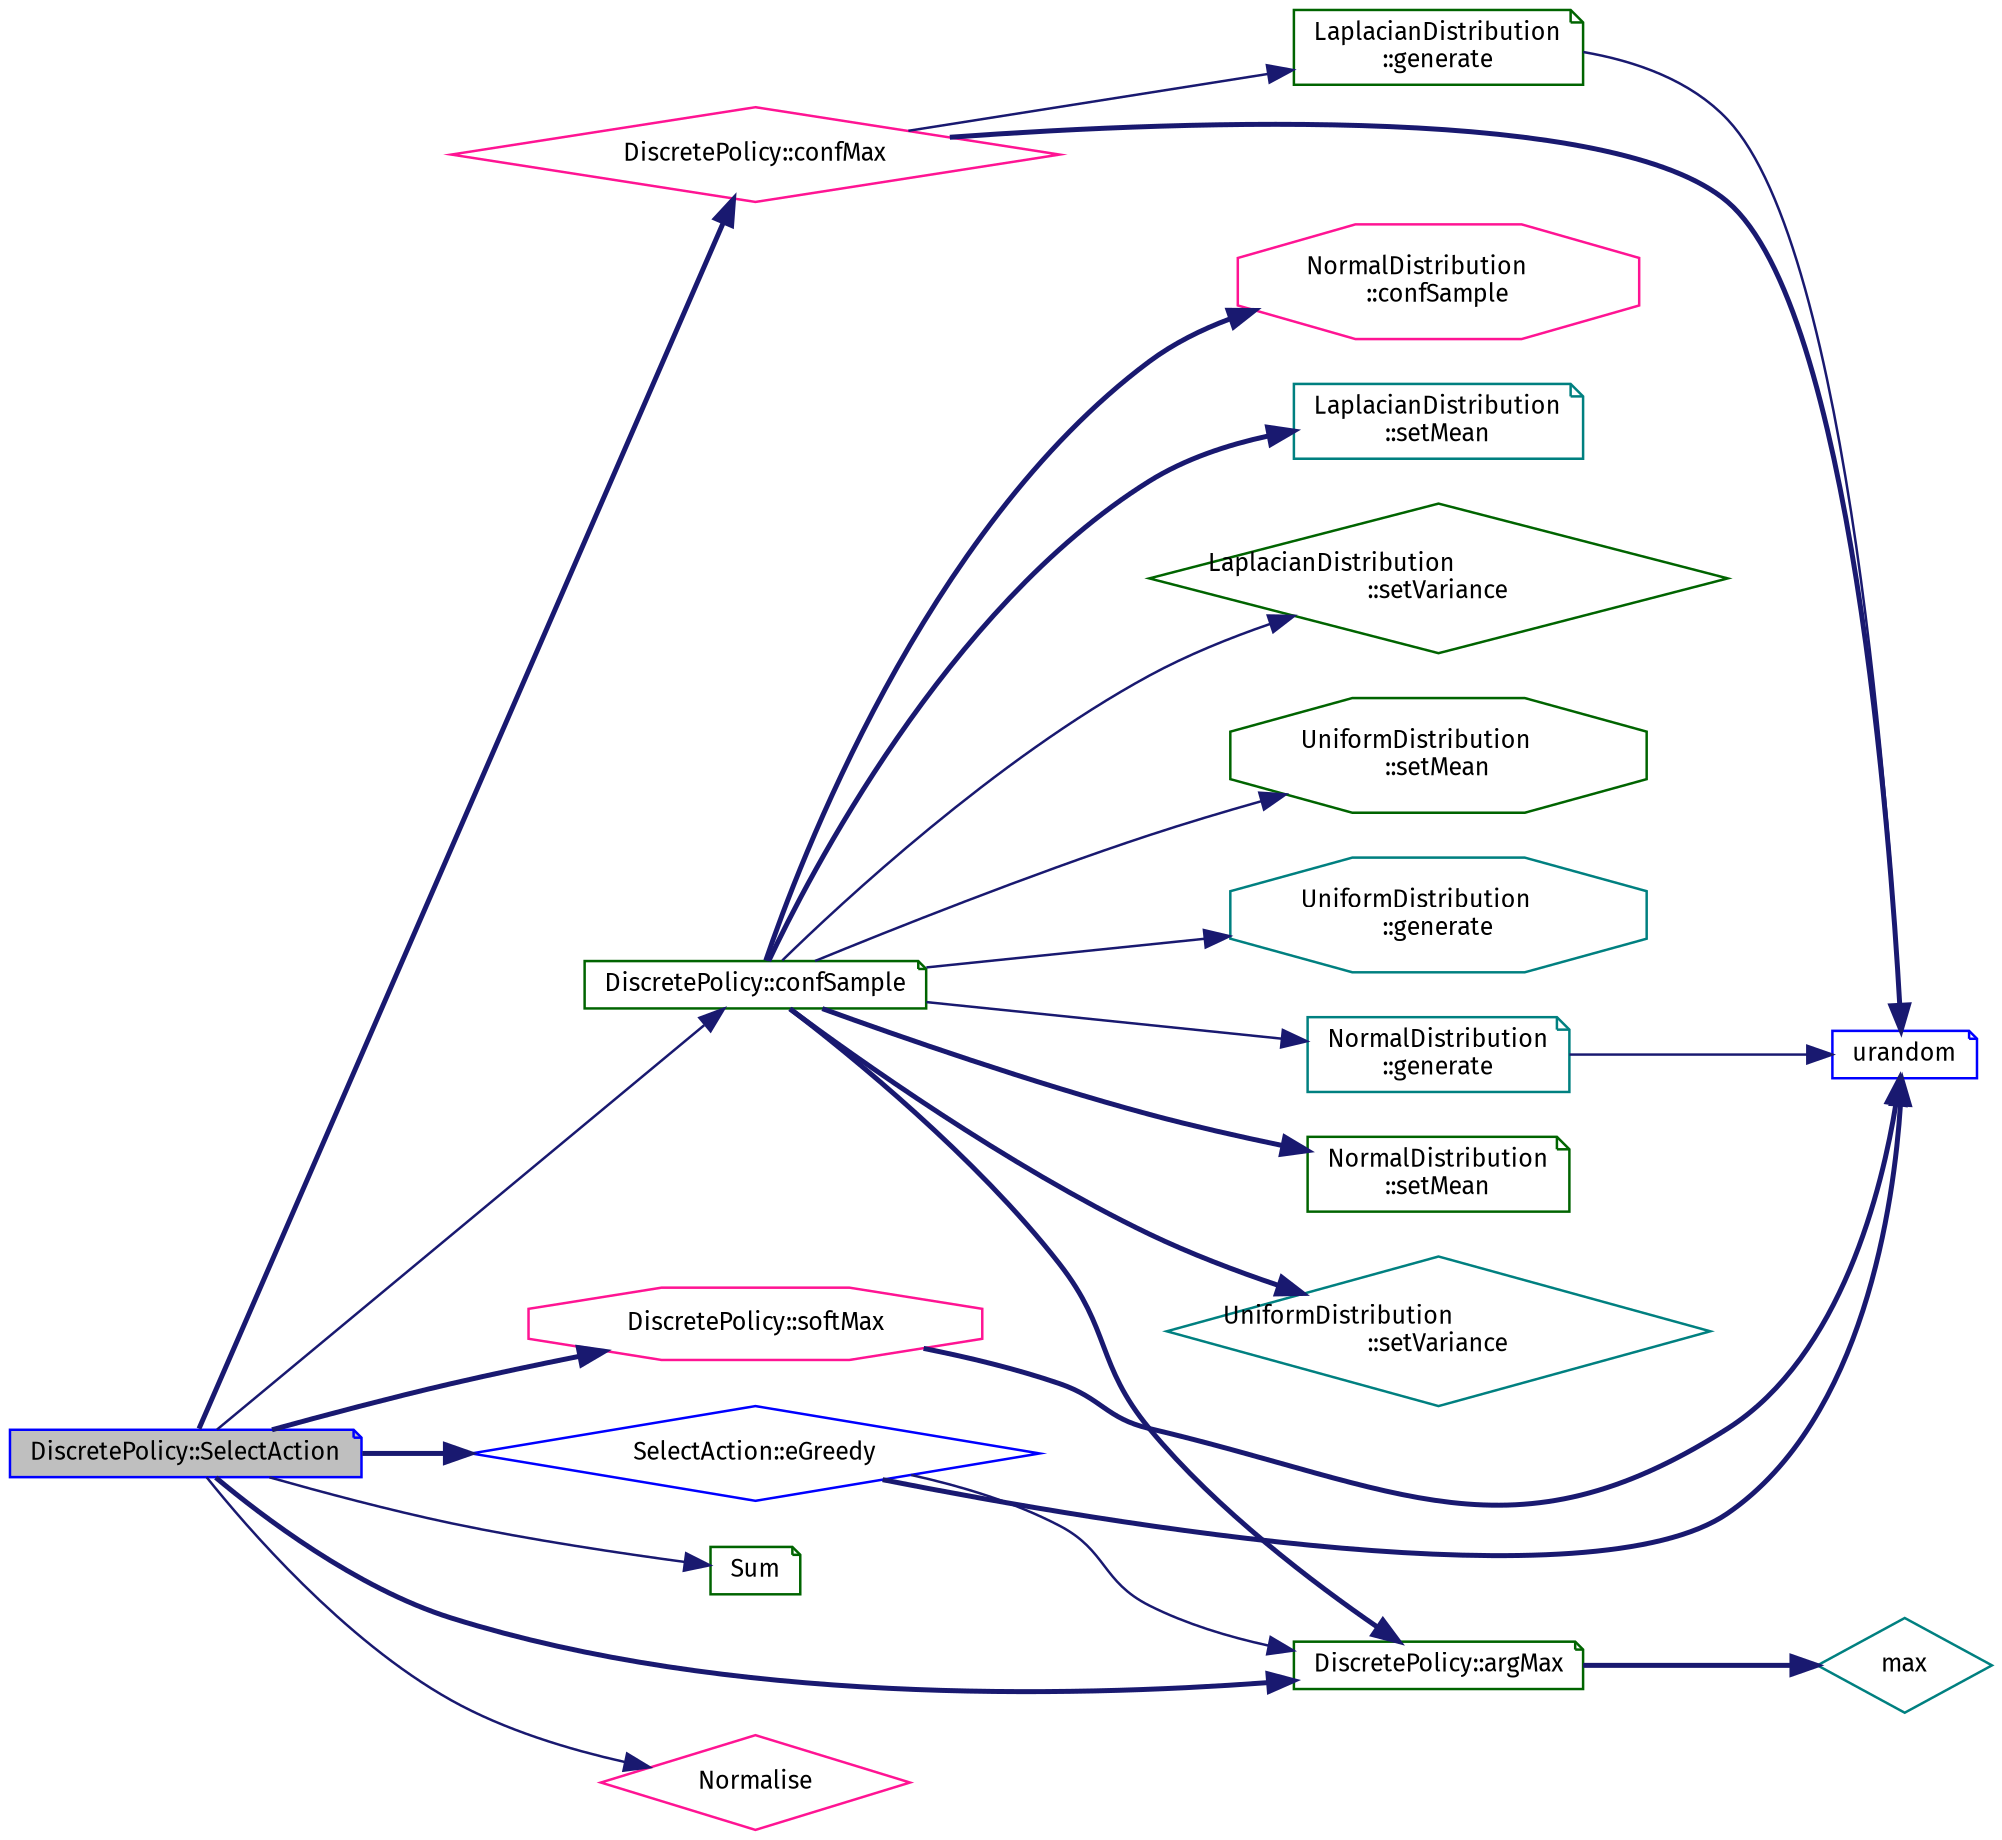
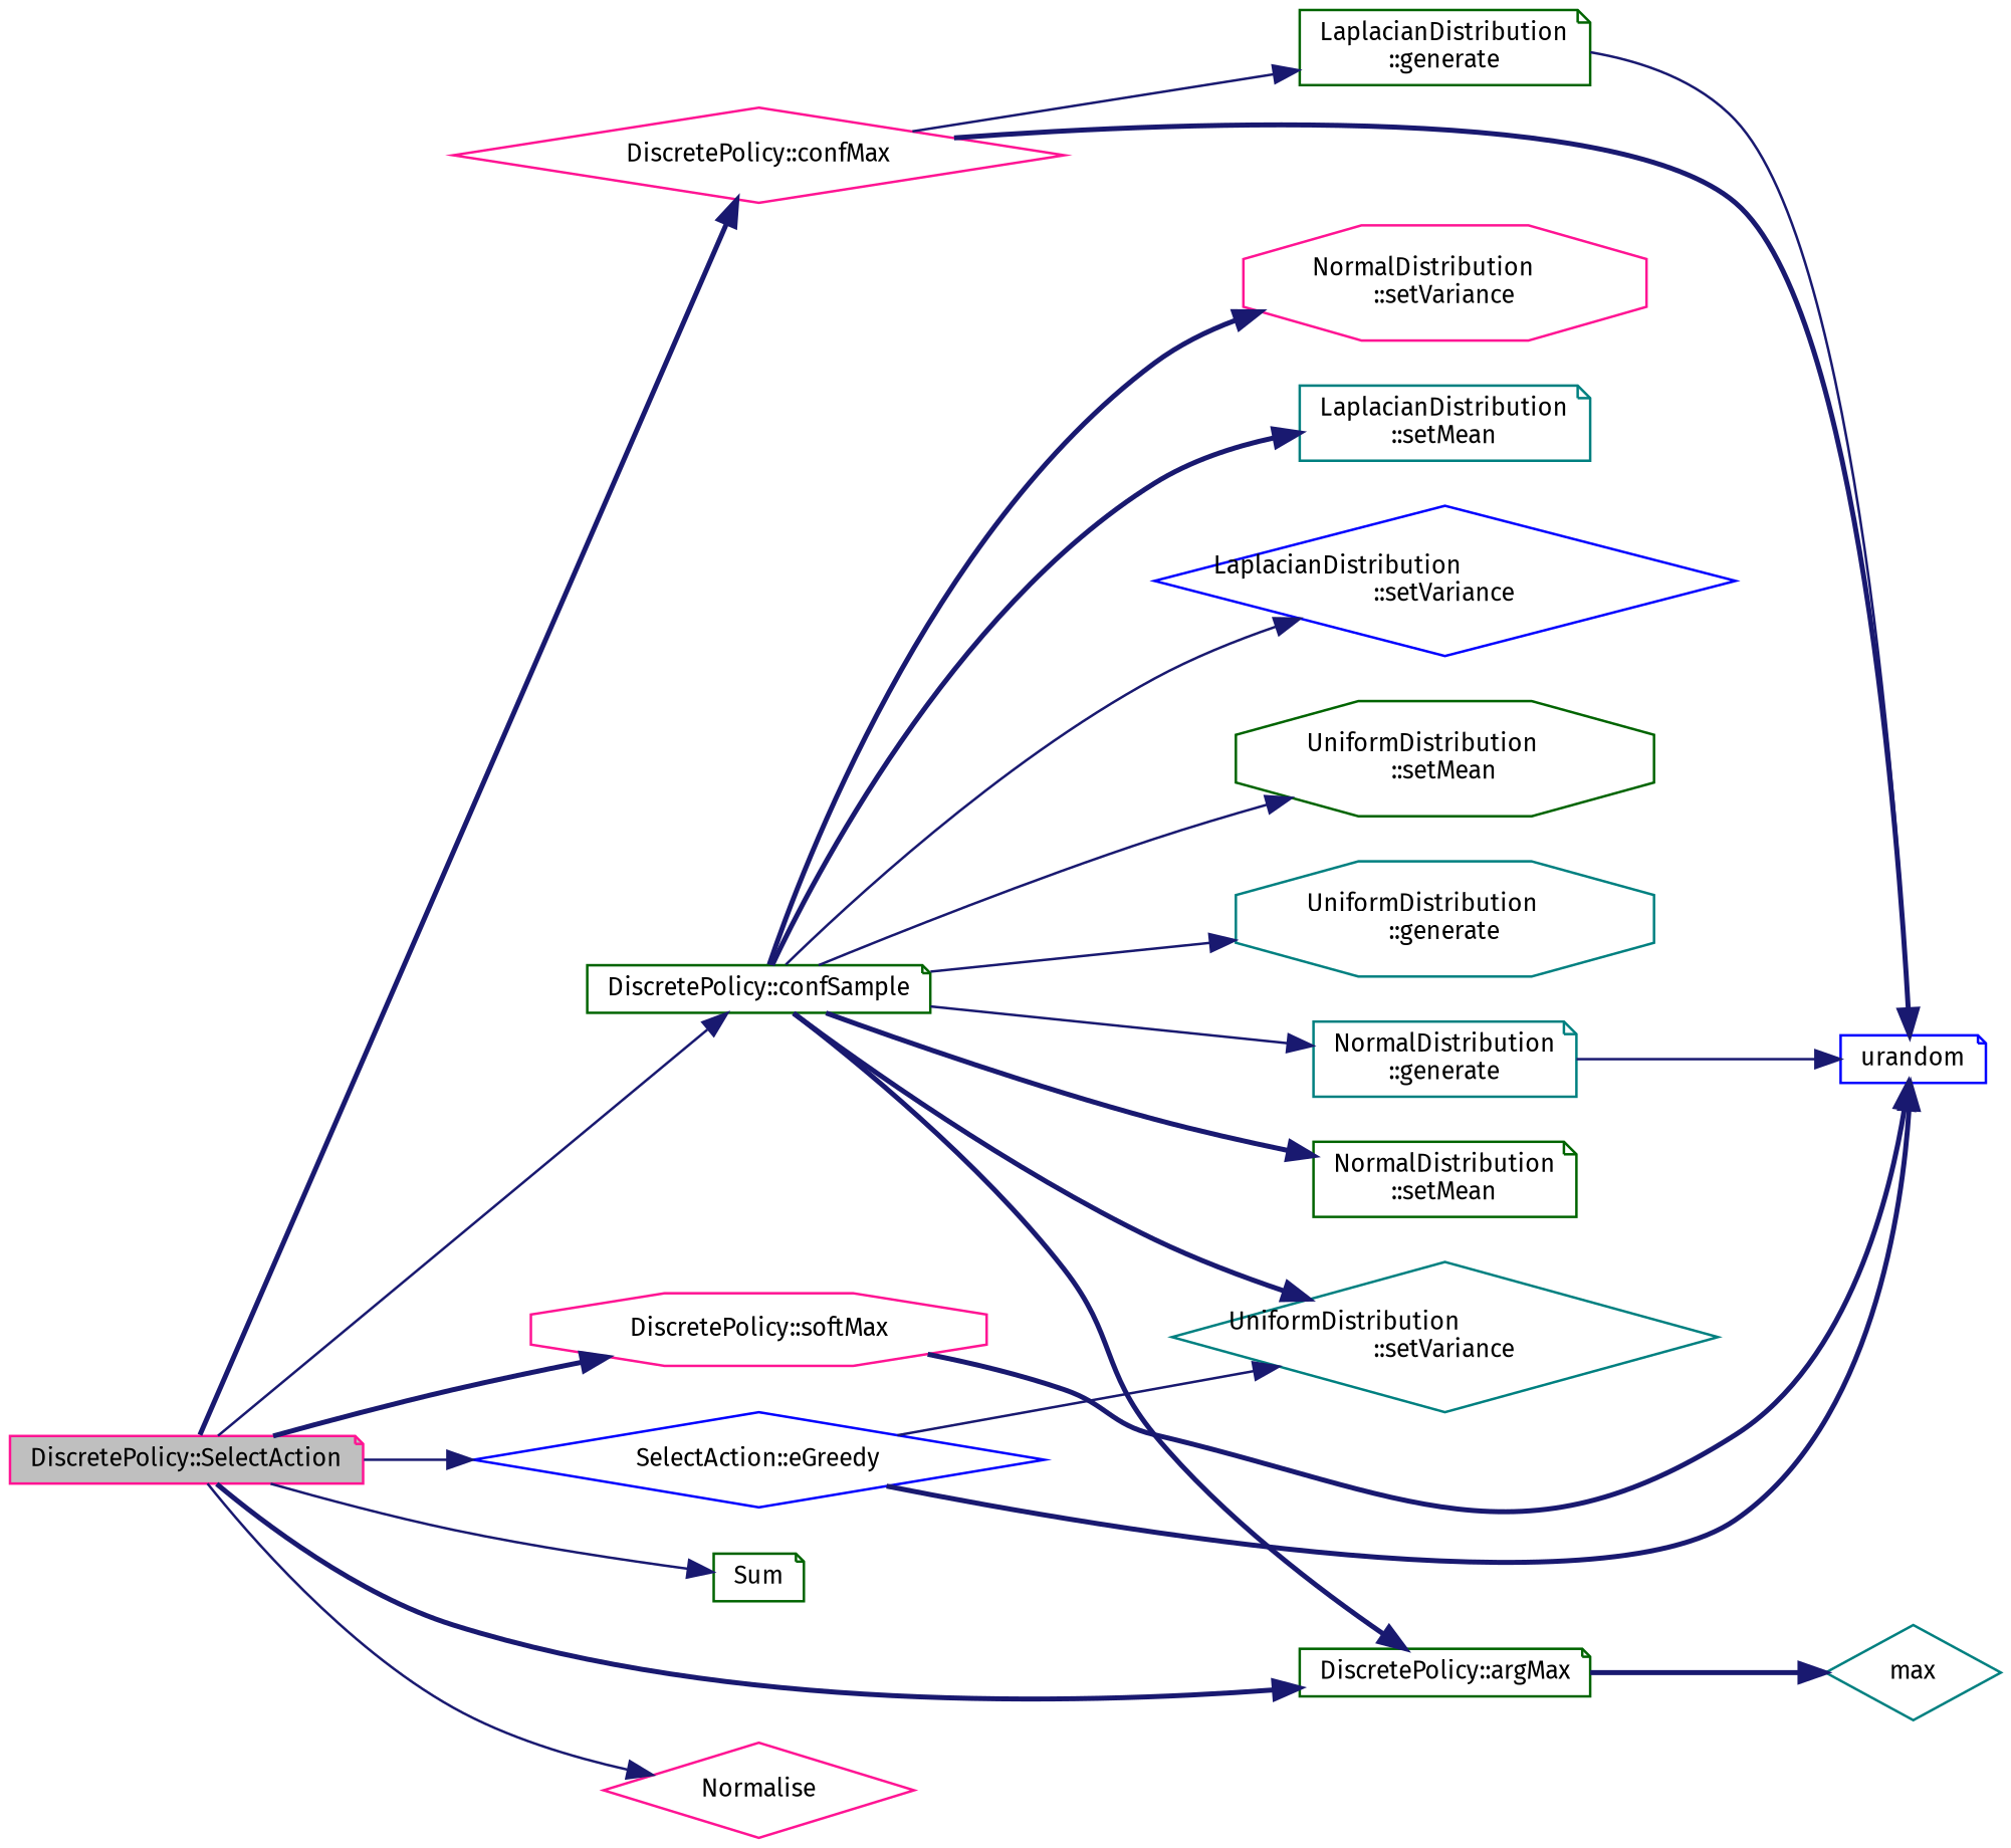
  digraph {
    fontname="Fira Sans"
    rankdir=LR
    node [color=darkgreen fillcolor=white fontname="Fira Sans" fontsize=10 shape=note style=filled]
    edge [color=midnightblue fontname="Fira Sans" fontsize=10 labelfontname=Helvetica labelfontsize=10 style=bold]
-   n1 [color=blue fillcolor=grey75 fontcolor=black height=0.2 label="DiscretePolicy::SelectAction" width=0.4]
+   n1 [color=deeppink fillcolor=grey75 fontcolor=black height=0.2 label="DiscretePolicy::SelectAction" width=0.4]
    n2 [height=0.2 label="DiscretePolicy::argMax" width=0.4]
    n3 [color=deeppink height=0.2 label="DiscretePolicy::confMax" shape=diamond width=0.4]
    n4 [height=0.2 label="DiscretePolicy::confSample" width=0.4]
    n5 [color=deeppink height=0.2 label="DiscretePolicy::softMax" shape=octagon width=0.4]
    n6 [height=0.2 label=Sum width=0.4]
    n7 [color=blue height=0.2 label="SelectAction::eGreedy" shape=diamond width=0.4]
    n8 [color=deeppink height=0.2 label=Normalise shape=diamond width=0.4]
    n9 [color=teal height=0.2 label=max shape=diamond width=0.4]
    n10 [color=blue height=0.2 label=urandom width=0.4]
    n11 [height=0.2 label="LaplacianDistribution\l::generate" width=0.4]
    n12 [height=0.2 label="UniformDistribution\l::setMean" shape=octagon width=0.4]
    n13 [color=teal height=0.2 label="UniformDistribution\l::setVariance" shape=diamond width=0.4]
    n14 [color=teal height=0.2 label="UniformDistribution\l::generate" shape=octagon width=0.4]
    n15 [height=0.2 label="NormalDistribution\l::setMean" width=0.4]
-   n16 [color=deeppink height=0.2 label="NormalDistribution\l::confSample" shape=octagon width=0.4]
+   n16 [color=deeppink height=0.2 label="NormalDistribution\l::setVariance" shape=octagon width=0.4]
    n17 [color=teal height=0.2 label="NormalDistribution\l::generate" width=0.4]
    n18 [color=teal height=0.2 label="LaplacianDistribution\l::setMean" width=0.4]
-   n19 [height=0.2 label="LaplacianDistribution\l::setVariance" shape=diamond width=0.4]
+   n19 [color=blue height=0.2 label="LaplacianDistribution\l::setVariance" shape=diamond width=0.4]
    n1 -> n2
    n1 -> n3
    n1 -> n4 [style=solid]
    n1 -> n5
    n1 -> n6 [style=solid]
-   n1 -> n7
+   n1 -> n7 [style=solid]
    n1 -> n8 [style=solid]
    n2 -> n9
    n3 -> n10
    n3 -> n11 [style=solid]
    n4 -> n2
    n4 -> n12 [style=solid]
    n4 -> n13
    n4 -> n14 [style=solid]
    n4 -> n15
    n4 -> n16
    n4 -> n17 [style=solid]
    n4 -> n18
    n4 -> n19 [style=solid]
    n5 -> n10
-   n7 -> n2 [style=solid]
+   n7 -> n13 [style=solid]
    n7 -> n10
    n11 -> n10 [style=solid]
    n17 -> n10 [style=solid]
  }
